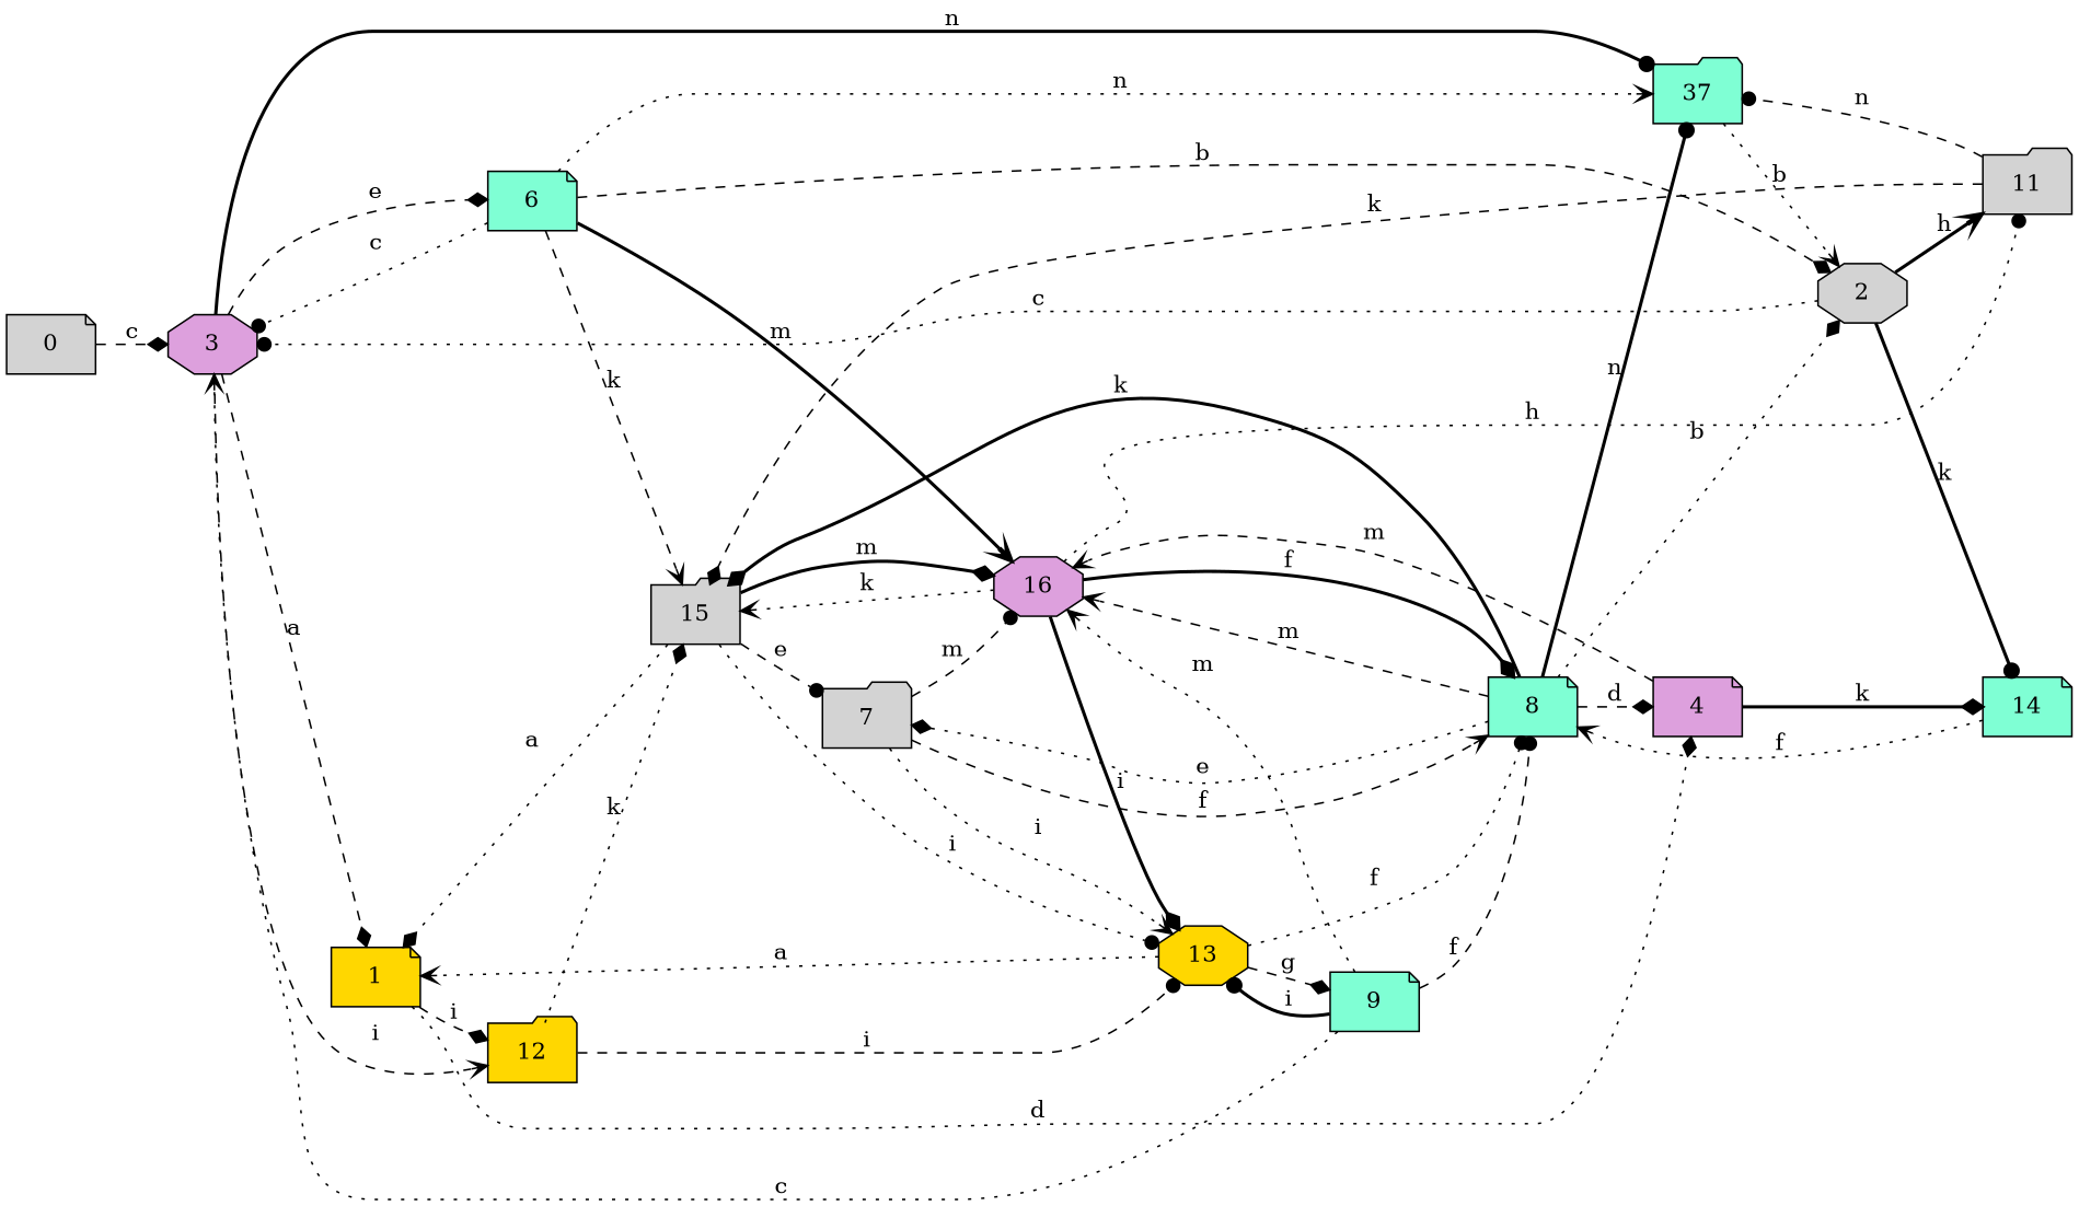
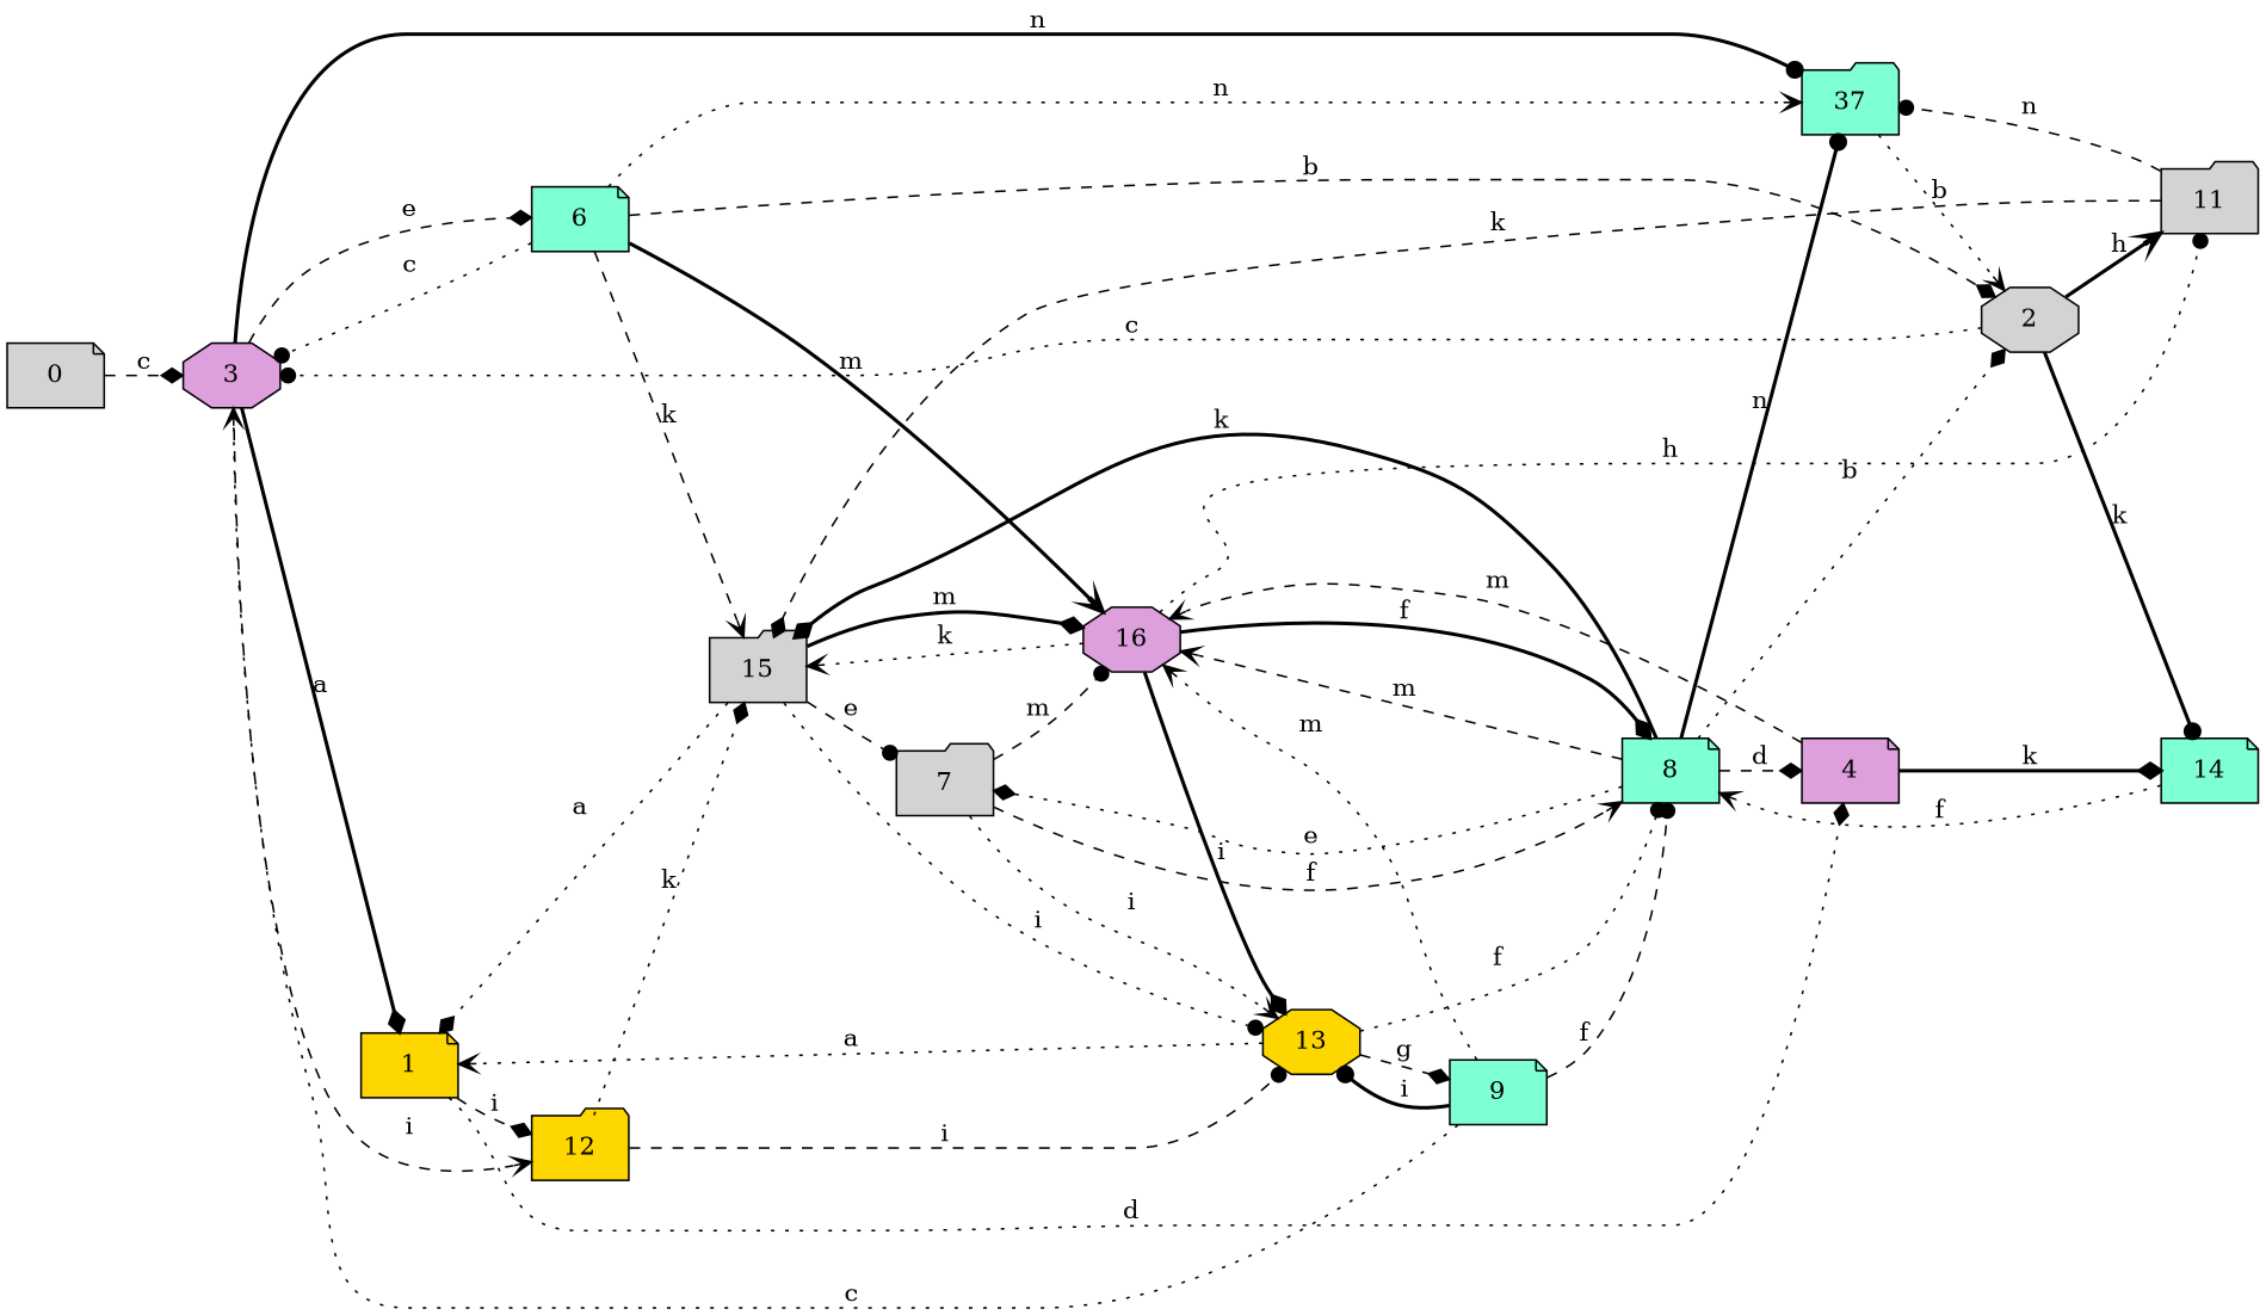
  strict digraph {
    rankdir=LR
    node [fillcolor=lightgrey shape=note style=filled]
    edge [arrowhead=diamond style=dotted]
    3 [fillcolor=plum shape=octagon]
    0
    1 [fillcolor=gold]
    12 [fillcolor=gold shape=folder]
    6 [fillcolor=aquamarine]
    n6 [fillcolor=aquamarine label=37 shape=folder]
    4 [fillcolor=plum]
    14 [fillcolor=aquamarine]
    16 [fillcolor=plum shape=octagon]
    15 [shape=folder]
    13 [fillcolor=gold shape=octagon]
    2 [shape=octagon]
    11 [shape=folder]
    8 [fillcolor=aquamarine]
    7 [shape=folder]
    9 [fillcolor=aquamarine]
-   3 -> 1 [label=a style=dashed]
+   3 -> 1 [label=a style=bold]
    3 -> 12 [arrowhead=vee label=i style=dashed]
    3 -> 6 [label=e style=dashed]
    3 -> n6 [arrowhead=dot label=n style=bold]
    0 -> 3 [label=c style=dashed]
    1 -> 12 [label=i style=dashed]
    1 -> 4 [label=d]
    12 -> 15 [label=k]
    12 -> 13 [arrowhead=dot label=i style=dashed]
    6 -> 3 [arrowhead=dot label=c]
    6 -> n6 [arrowhead=vee label=n]
    6 -> 16 [arrowhead=vee label=m style=bold]
    6 -> 15 [arrowhead=vee label=k style=dashed]
    6 -> 2 [label=b style=dashed]
    n6 -> 2 [arrowhead=vee label=b]
    4 -> 14 [label=k style=bold]
    4 -> 16 [arrowhead=vee label=m style=dashed]
    14 -> 8 [arrowhead=vee label=f]
    16 -> 15 [arrowhead=vee label=k]
    16 -> 13 [label=i style=bold]
    16 -> 11 [arrowhead=dot label=h]
    16 -> 8 [label=f style=bold]
    15 -> 1 [label=a]
    15 -> 16 [label=m style=bold]
    15 -> 13 [arrowhead=dot label=i]
    15 -> 7 [arrowhead=dot label=e style=dashed]
    13 -> 1 [arrowhead=vee label=a]
    13 -> 8 [arrowhead=dot label=f]
    13 -> 9 [label=g style=dashed]
    2 -> 3 [arrowhead=dot label=c]
    2 -> 14 [arrowhead=dot label=k style=bold]
    2 -> 11 [arrowhead=vee label=h style=bold]
    11 -> n6 [arrowhead=dot label=n style=dashed]
    11 -> 15 [label=k style=dashed]
    8 -> n6 [arrowhead=dot label=n style=bold]
    8 -> 4 [label=d style=dashed]
    8 -> 16 [arrowhead=vee label=m style=dashed]
    8 -> 15 [label=k style=bold]
    8 -> 2 [label=b]
    8 -> 7 [label=e]
    7 -> 16 [arrowhead=dot label=m style=dashed]
    7 -> 13 [arrowhead=vee label=i]
    7 -> 8 [arrowhead=vee label=f style=dashed]
    9 -> 3 [arrowhead=vee label=c]
    9 -> 16 [arrowhead=vee label=m]
    9 -> 13 [arrowhead=dot label=i style=bold]
    9 -> 8 [arrowhead=dot label=f style=dashed]
  }
